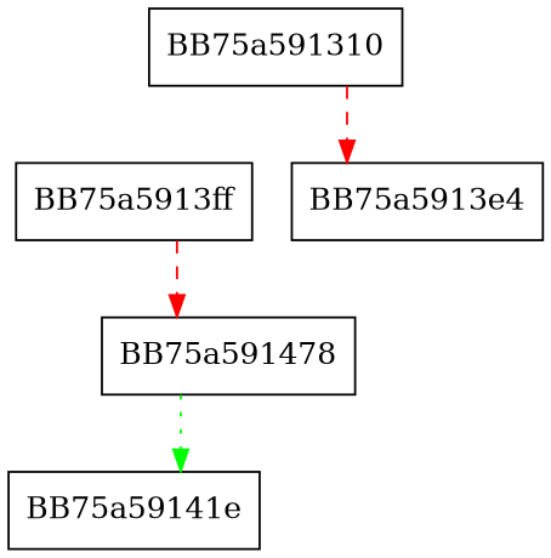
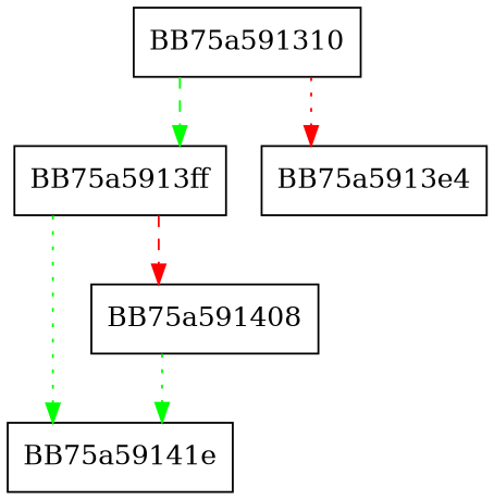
  digraph {
    splines=ortho
    node [shape=box]
    edge [color=green style=dotted]
    BB75a591310
    BB75a5913ff
    BB75a5913e4
    BB75a59141e
-   BB75a591408 [label=BB75a591478]
-   BB75a591310 -> BB75a5913e4 [color=red style=dashed]
+   BB75a591408
+   BB75a591310 -> BB75a5913ff [style=dashed]
+   BB75a591310 -> BB75a5913e4 [color=red]
+   BB75a5913ff -> BB75a59141e
    BB75a5913ff -> BB75a591408 [color=red style=dashed]
    BB75a591408 -> BB75a59141e
  }
